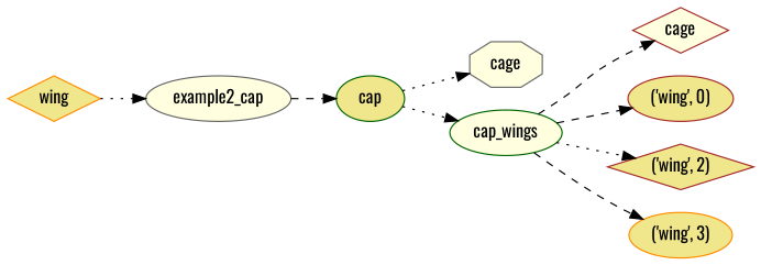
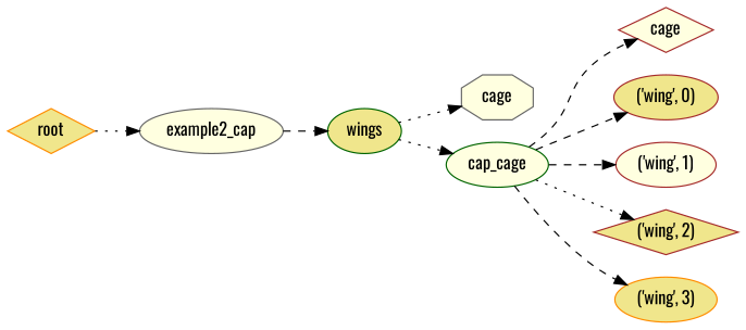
  digraph {
    fontname=Oswald
    rankdir=LR
    node [color=brown fillcolor=khaki fontname=Oswald shape=ellipse style=filled]
    edge [fontname=Oswald style=dashed]
-   n1 [color=darkorange label=wing shape=diamond]
+   n1 [color=darkorange label=root shape=diamond]
    n2 [color=gray40 fillcolor=lightyellow label=example2_cap]
-   n3 [color=darkgreen label=cap]
+   n3 [color=darkgreen label=wings]
    n4 [color=gray40 fillcolor=lightyellow label=cage shape=octagon]
-   n5 [color=darkgreen fillcolor=lightyellow label=cap_wings]
+   n5 [color=darkgreen fillcolor=lightyellow label=cap_cage]
    n6 [fillcolor=lightyellow label=cage shape=diamond]
    n7 [label="\('wing',\ 0\)"]
+   n8 [fillcolor=lightyellow label="\('wing',\ 1\)"]
    n9 [label="\('wing',\ 2\)" shape=diamond]
    n10 [color=darkorange label="\('wing',\ 3\)"]
    n1 -> n2 [style=dotted]
    n2 -> n3
    n3 -> n4 [style=dotted]
    n3 -> n5 [style=dotted]
    n5 -> n6
    n5 -> n7
+   n5 -> n8
    n5 -> n9 [style=dotted]
    n5 -> n10
  }
